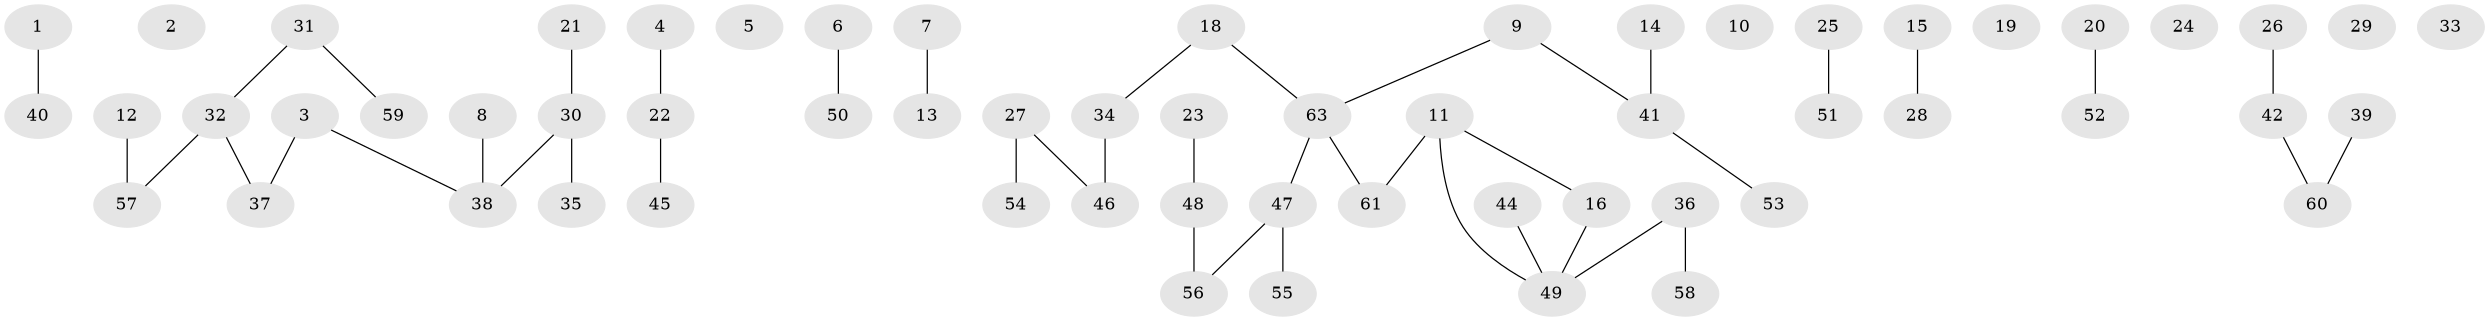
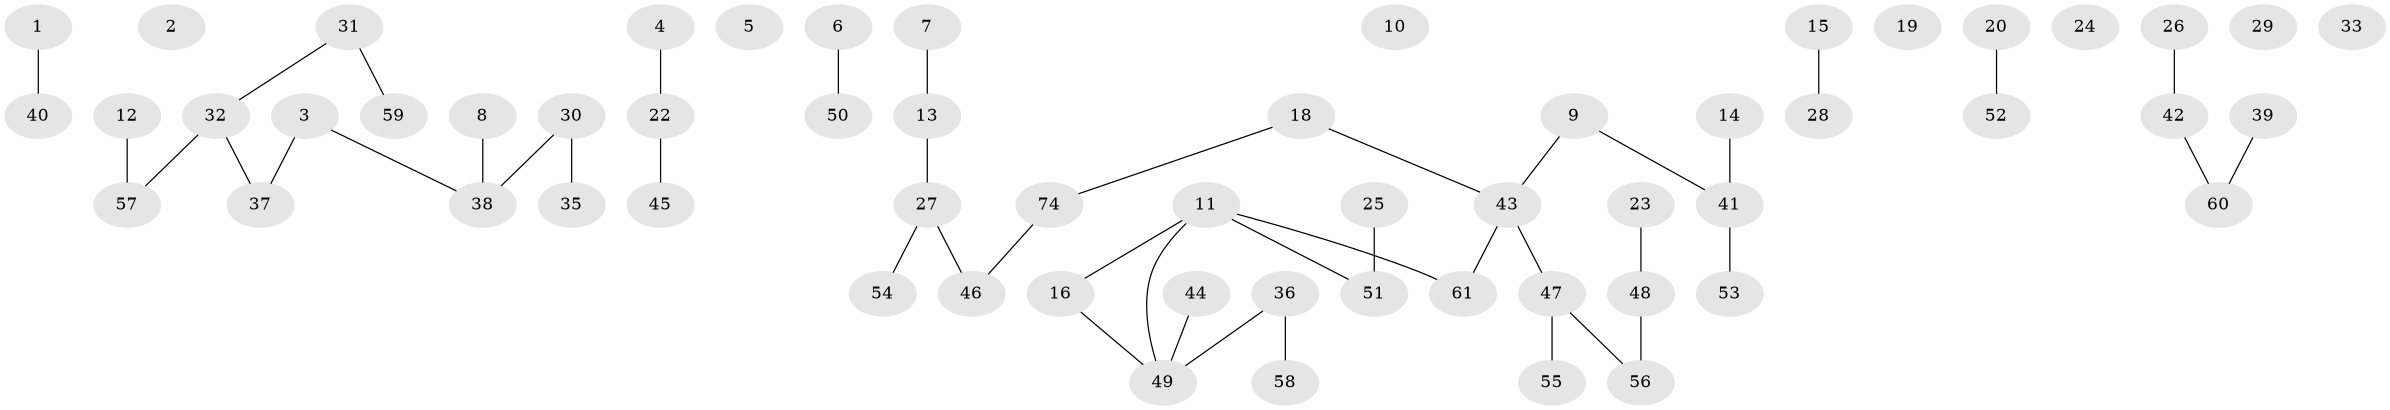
  graph {
    node [color=gray90 style=filled]
    1
    40
    2
    3
    37
    38
    4
    22
    45
    5
    6
    50
    7
    13
    27
    8
    9
    41
-   43 [label=63]
+   43
    53
    61
    47
    10
    11
    16
    49
    51
    18
-   34
+   34 [label=74]
    12
    57
    46
    54
    14
    15
    28
    19
    20
    52
-   21
    30
    35
    23
    48
    56
    24
    25
    26
    42
    60
    29
    31
    32
    59
    33
    36
    58
    39
    55
    44
    1 -- 40
    3 -- 37
    3 -- 38
    4 -- 22
    22 -- 45
    6 -- 50
    7 -- 13
+   13 -- 27
    27 -- 46
    27 -- 54
    8 -- 38
    9 -- 41
    9 -- 43
    41 -- 53
    43 -- 61
    43 -- 47
    47 -- 56
    47 -- 55
    11 -- 61
    11 -- 16
    11 -- 49
+   11 -- 51
    16 -- 49
    18 -- 43
    18 -- 34
    34 -- 46
    12 -- 57
    14 -- 41
    15 -- 28
    20 -- 52
-   21 -- 30
    30 -- 38
    30 -- 35
    23 -- 48
    48 -- 56
    25 -- 51
    26 -- 42
    42 -- 60
    31 -- 32
    31 -- 59
    32 -- 37
    32 -- 57
    36 -- 49
    36 -- 58
    39 -- 60
    44 -- 49
  }
